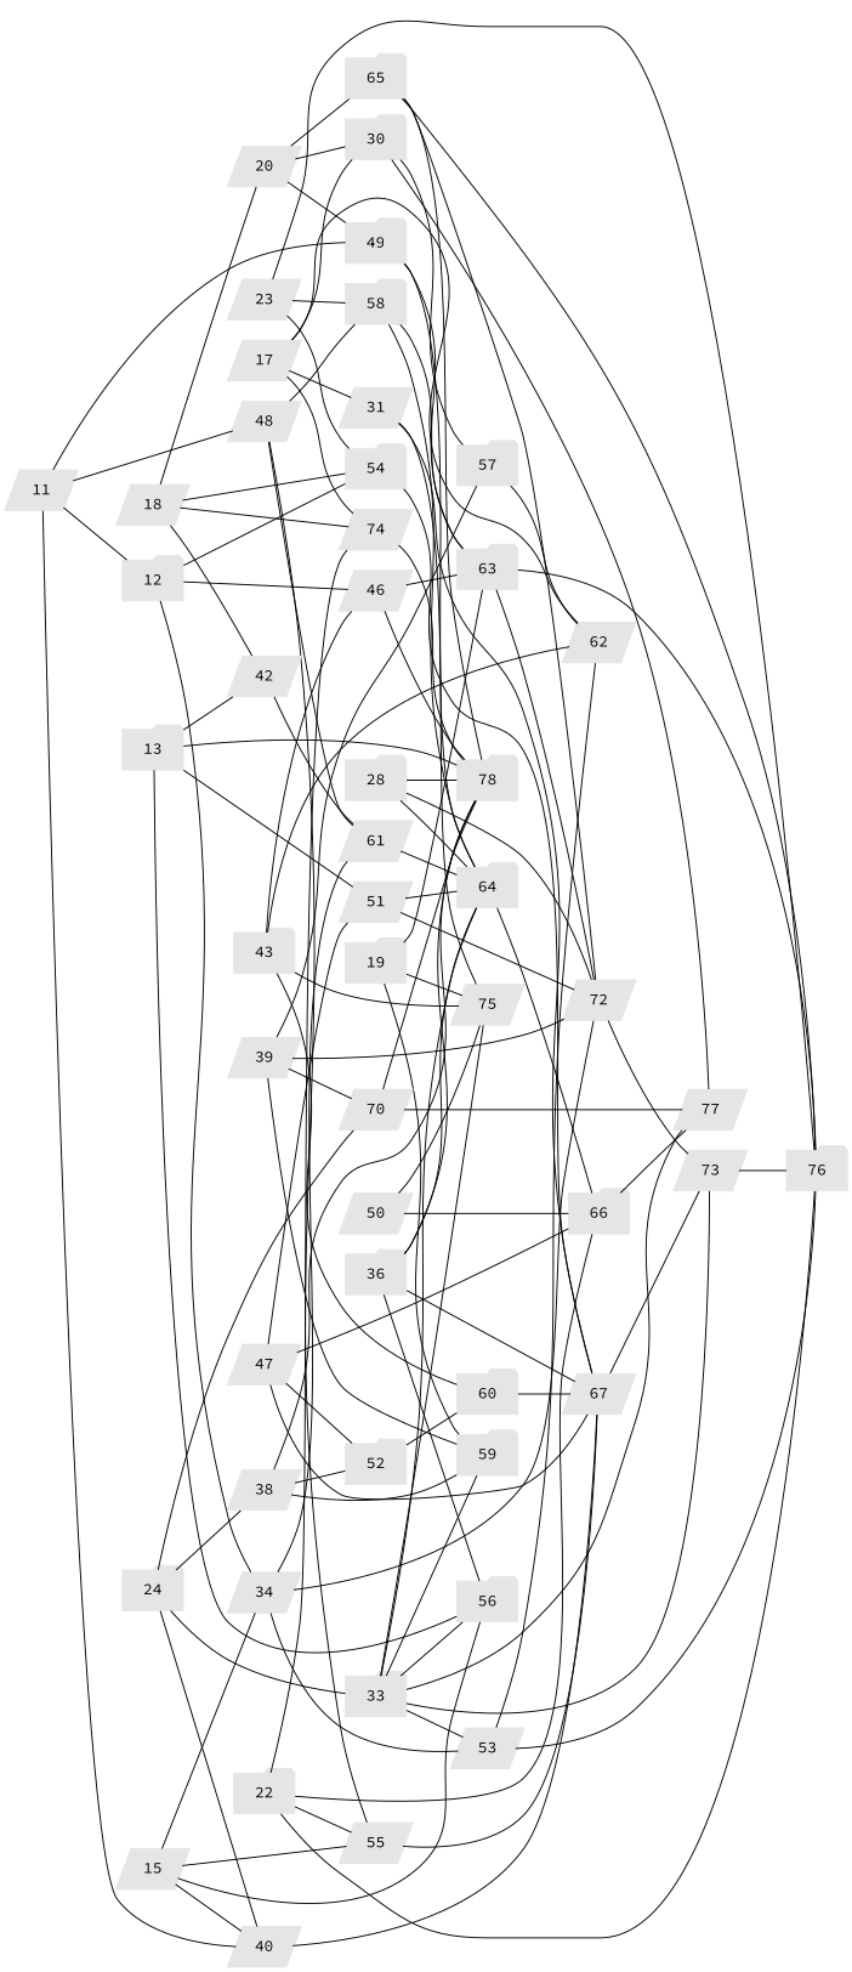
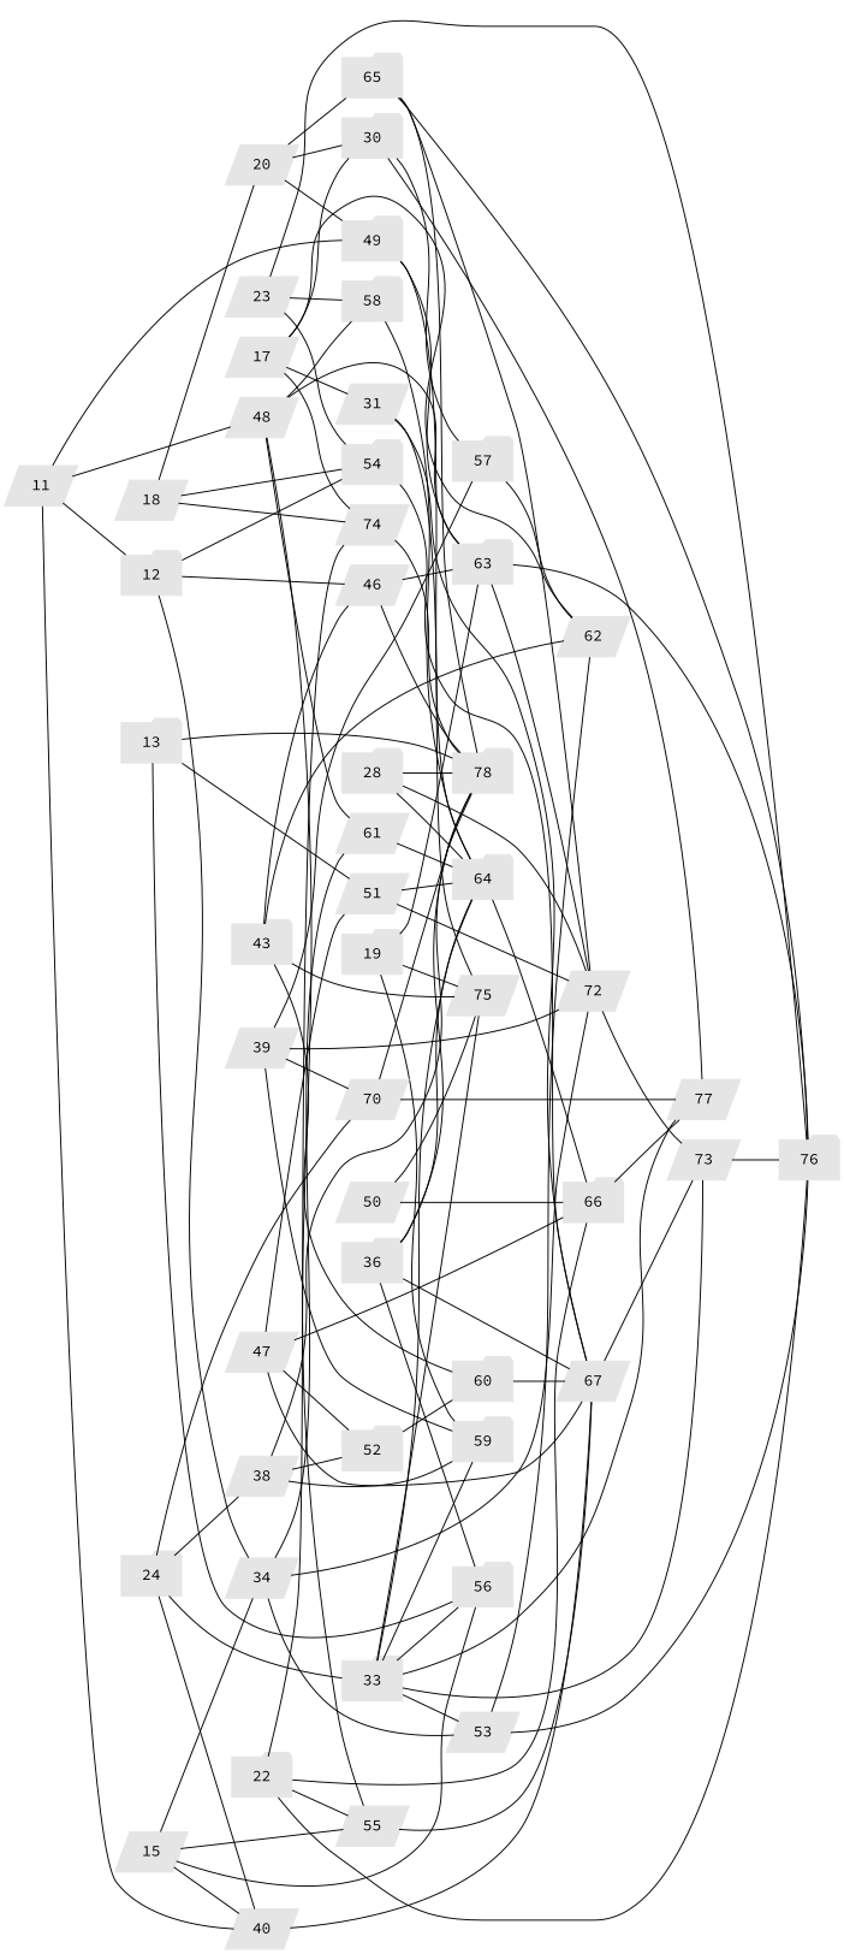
  graph {
    fontname="Source Code Pro"
    rankdir=LR
    node [color=gray90 fontname="Source Code Pro" shape=parallelogram style=filled]
    edge [fontname="Source Code Pro"]
    12 [shape=folder]
    11
    40
    48
    49 [shape=folder]
    34 [super="+29"]
    46
    54 [shape=folder]
    67 [super="+26+35"]
    55
    58 [shape=folder]
    61
    63 [shape=folder super="+32"]
    64 [shape=folder super="+25"]
    72 [super="+4+7+14"]
    53
    78 [shape=folder super="+9+10"]
    13 [shape=folder]
-   42
    51
    56 [shape=folder]
    15
    30 [shape=folder]
    17
    31
    62
    74
    57 [shape=folder]
    77
    75 [super="+21"]
    18
    20
    65 [shape=folder]
    19 [shape=folder]
    59 [shape=folder]
    76 [shape=folder super="+71+37"]
    22 [shape=folder]
    66 [shape=folder]
    23
    33 [shape=folder super="+2+16"]
    73 [super="+1+41"]
    24 [shape=folder]
    38
    70
    52 [shape=folder]
    28 [shape=folder]
    36 [shape=folder]
    60 [shape=folder super="+44"]
    39
    43 [shape=folder]
    50 [super="+27"]
    47
    12 -- 34
    12 -- 46
    12 -- 54
    11 -- 12
    11 -- 40
    11 -- 48
    11 -- 49
    40 -- 67
    48 -- 55
    48 -- 58
    48 -- 61
    49 -- 63
    49 -- 64
    34 -- 61
    34 -- 72 [weight=2]
    34 -- 53
    46 -- 63
    46 -- 78
    54 -- 67
    67 -- 73 [weight=2]
    55 -- 67
-   58 -- 63
+   48 -- 63
    58 -- 64
    61 -- 64
    63 -- 72 [weight=2]
    63 -- 76 [weight=2]
    64 -- 66
    72 -- 73 [weight=2]
    53 -- 62
    53 -- 76
    13 -- 78
-   13 -- 42
    13 -- 51
    13 -- 56
-   42 -- 61
    51 -- 64
    51 -- 72
    15 -- 40
    15 -- 34
    15 -- 55
    15 -- 56
    30 -- 57
    30 -- 77
    17 -- 30
    17 -- 31
    17 -- 62
    17 -- 74
    31 -- 67
    31 -- 75 [weight=2]
    74 -- 78
    57 -- 62
    18 -- 54
-   18 -- 42
    18 -- 74
    18 -- 20
    20 -- 49
    20 -- 30
    20 -- 65
    65 -- 72
    65 -- 78
    65 -- 76
    19 -- 63
    19 -- 75
    19 -- 59
    22 -- 55
    22 -- 74
    22 -- 76
    22 -- 66
    66 -- 77
    23 -- 54
    23 -- 58
    23 -- 76
    33 -- 64
    33 -- 53
    33 -- 56
    33 -- 77
    33 -- 75
    33 -- 59
    33 -- 73
    73 -- 76 [weight=3]
    24 -- 40
    24 -- 33
    24 -- 38
    24 -- 70
    38 -- 78
    38 -- 59
    38 -- 52
    70 -- 78
    70 -- 77
    52 -- 60
    28 -- 64
    28 -- 72
    28 -- 78
    36 -- 67
    36 -- 64
    36 -- 78
    36 -- 56
    60 -- 67 [weight=4]
    39 -- 72
    39 -- 57
    39 -- 59
    39 -- 70
    43 -- 46
    43 -- 62
    43 -- 75
    43 -- 60
    50 -- 75
    50 -- 66
    47 -- 67
    47 -- 51
    47 -- 66
    47 -- 52
  }
